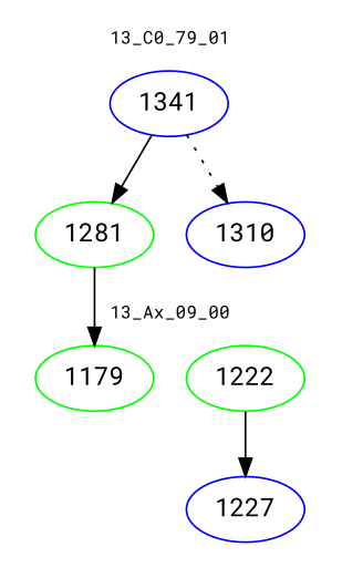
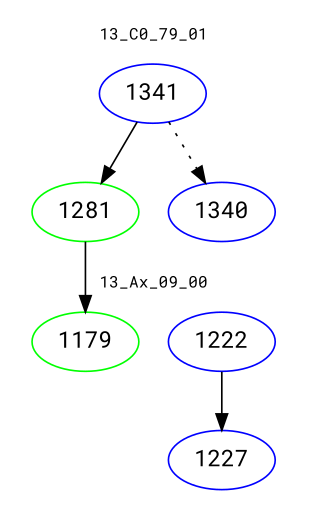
  digraph {
    fontname="Roboto Mono"
    node [color=blue fontname="Roboto Mono"]
    edge [color=black fontname="Roboto Mono" style=solid]
-   n1 [color=green label=1222]
+   n1 [label=1222]
    n2 [color=green label=1179]
    n3 [label=1227]
    n4 [label=1341]
    n5 [color=green label=1281]
-   n6 [label=1310]
+   n6 [label=1340]
    subgraph cluster_1 {
      color=white
      fontsize=10
      label="13_Ax_09_00"
      n1
      n2
      n3
    }
    subgraph cluster_2 {
      color=white
      fontsize=10
      label="13_C0_79_01"
      n4
      n5
      n6
    }
    n1 -> n3
    n4 -> n5
    n4 -> n6 [style=dotted]
    n5 -> n2
  }
